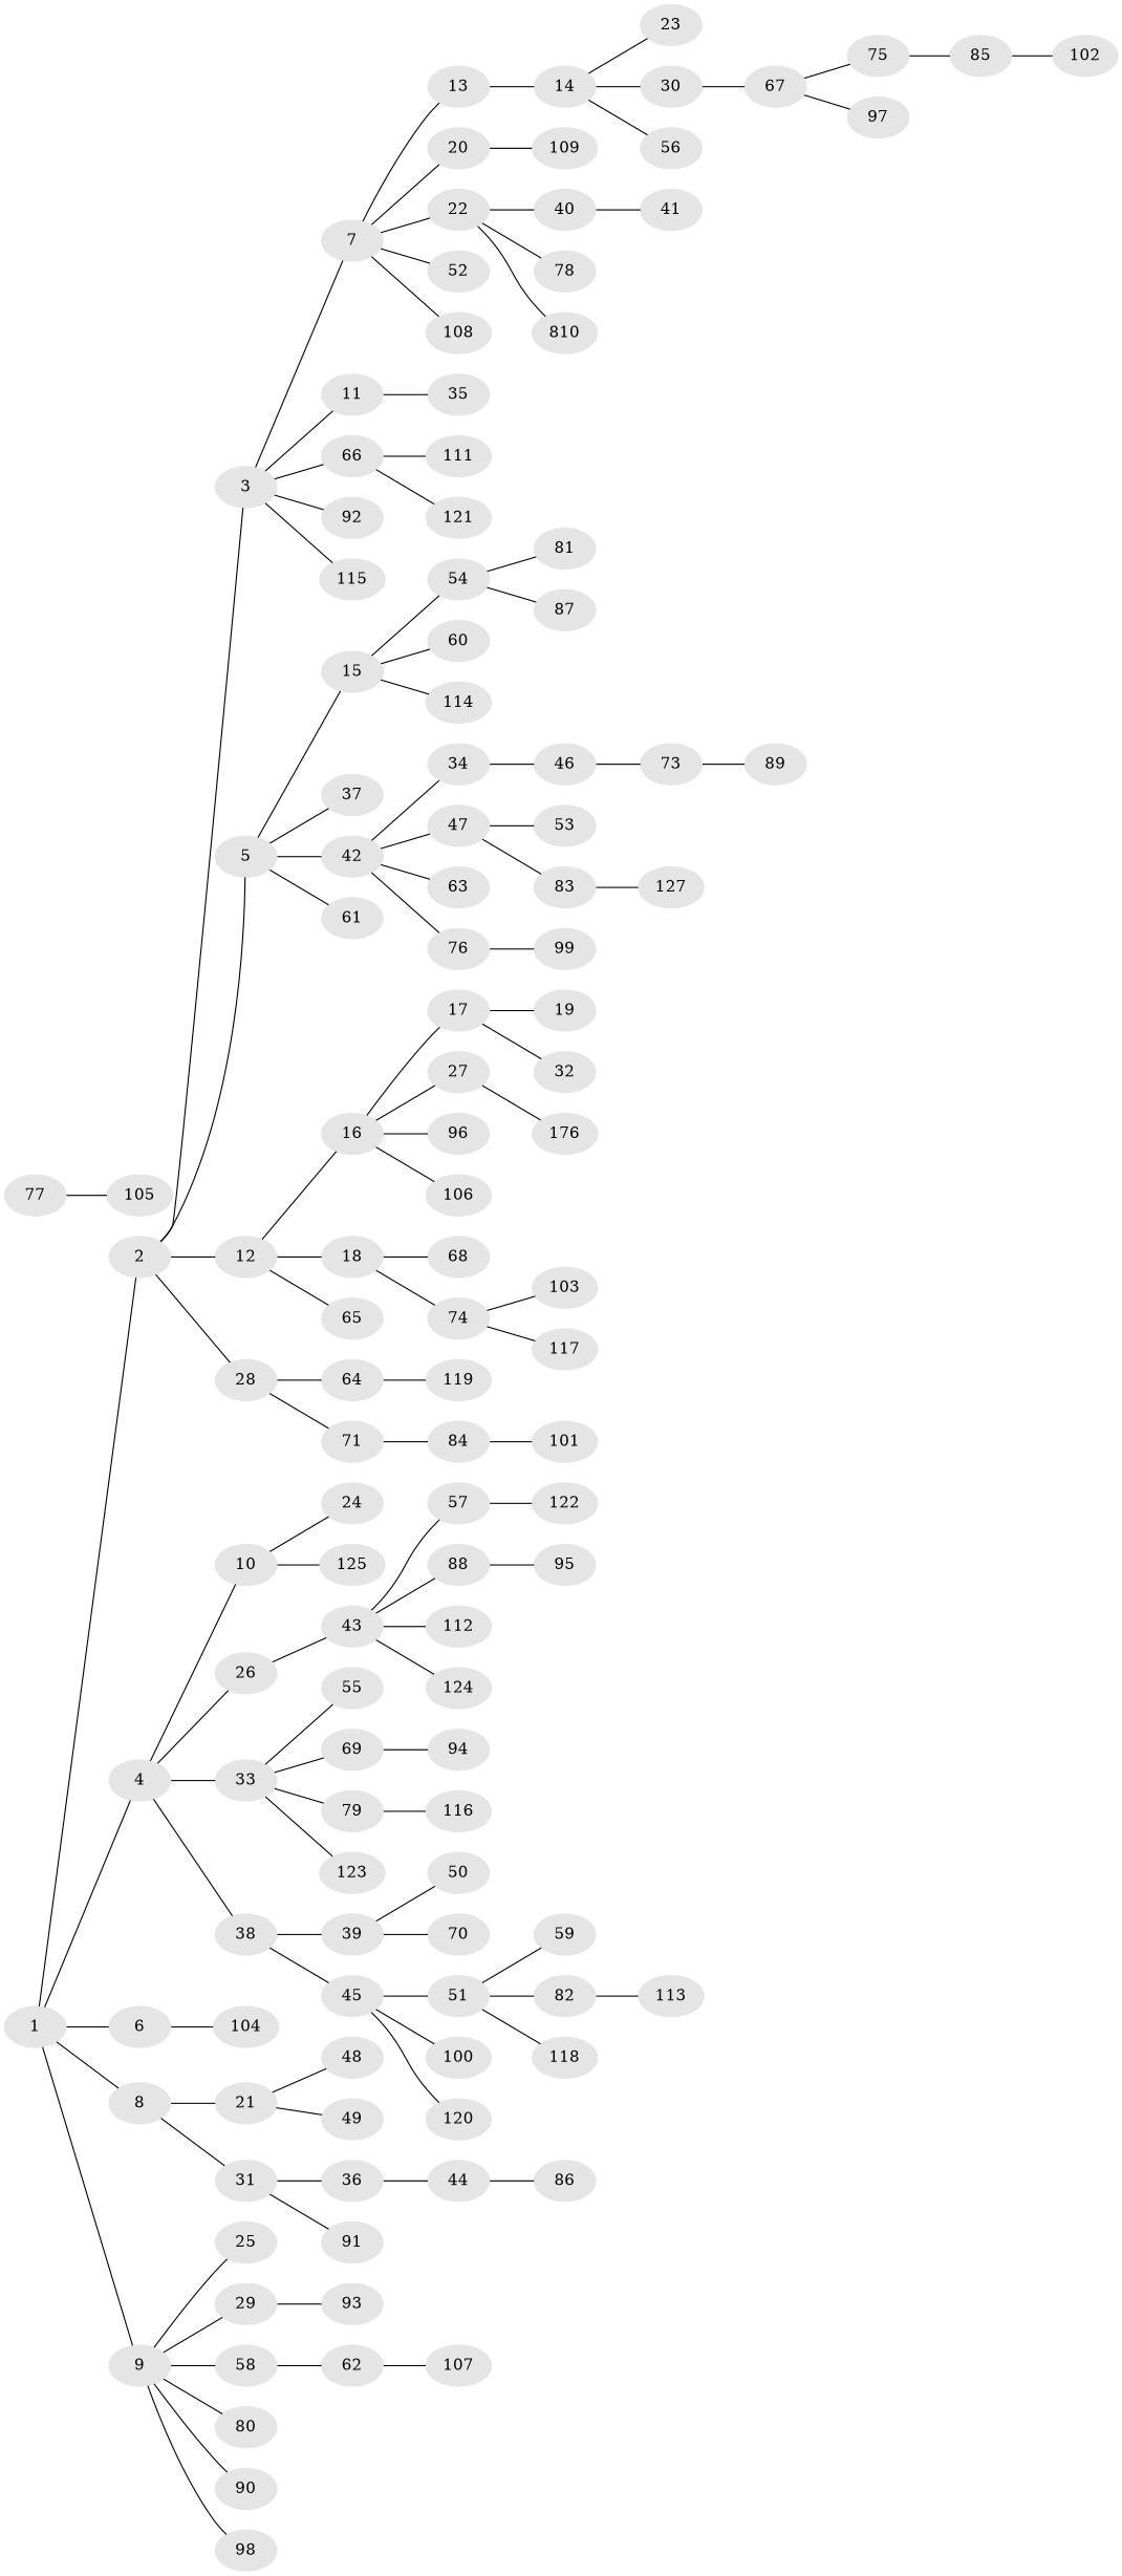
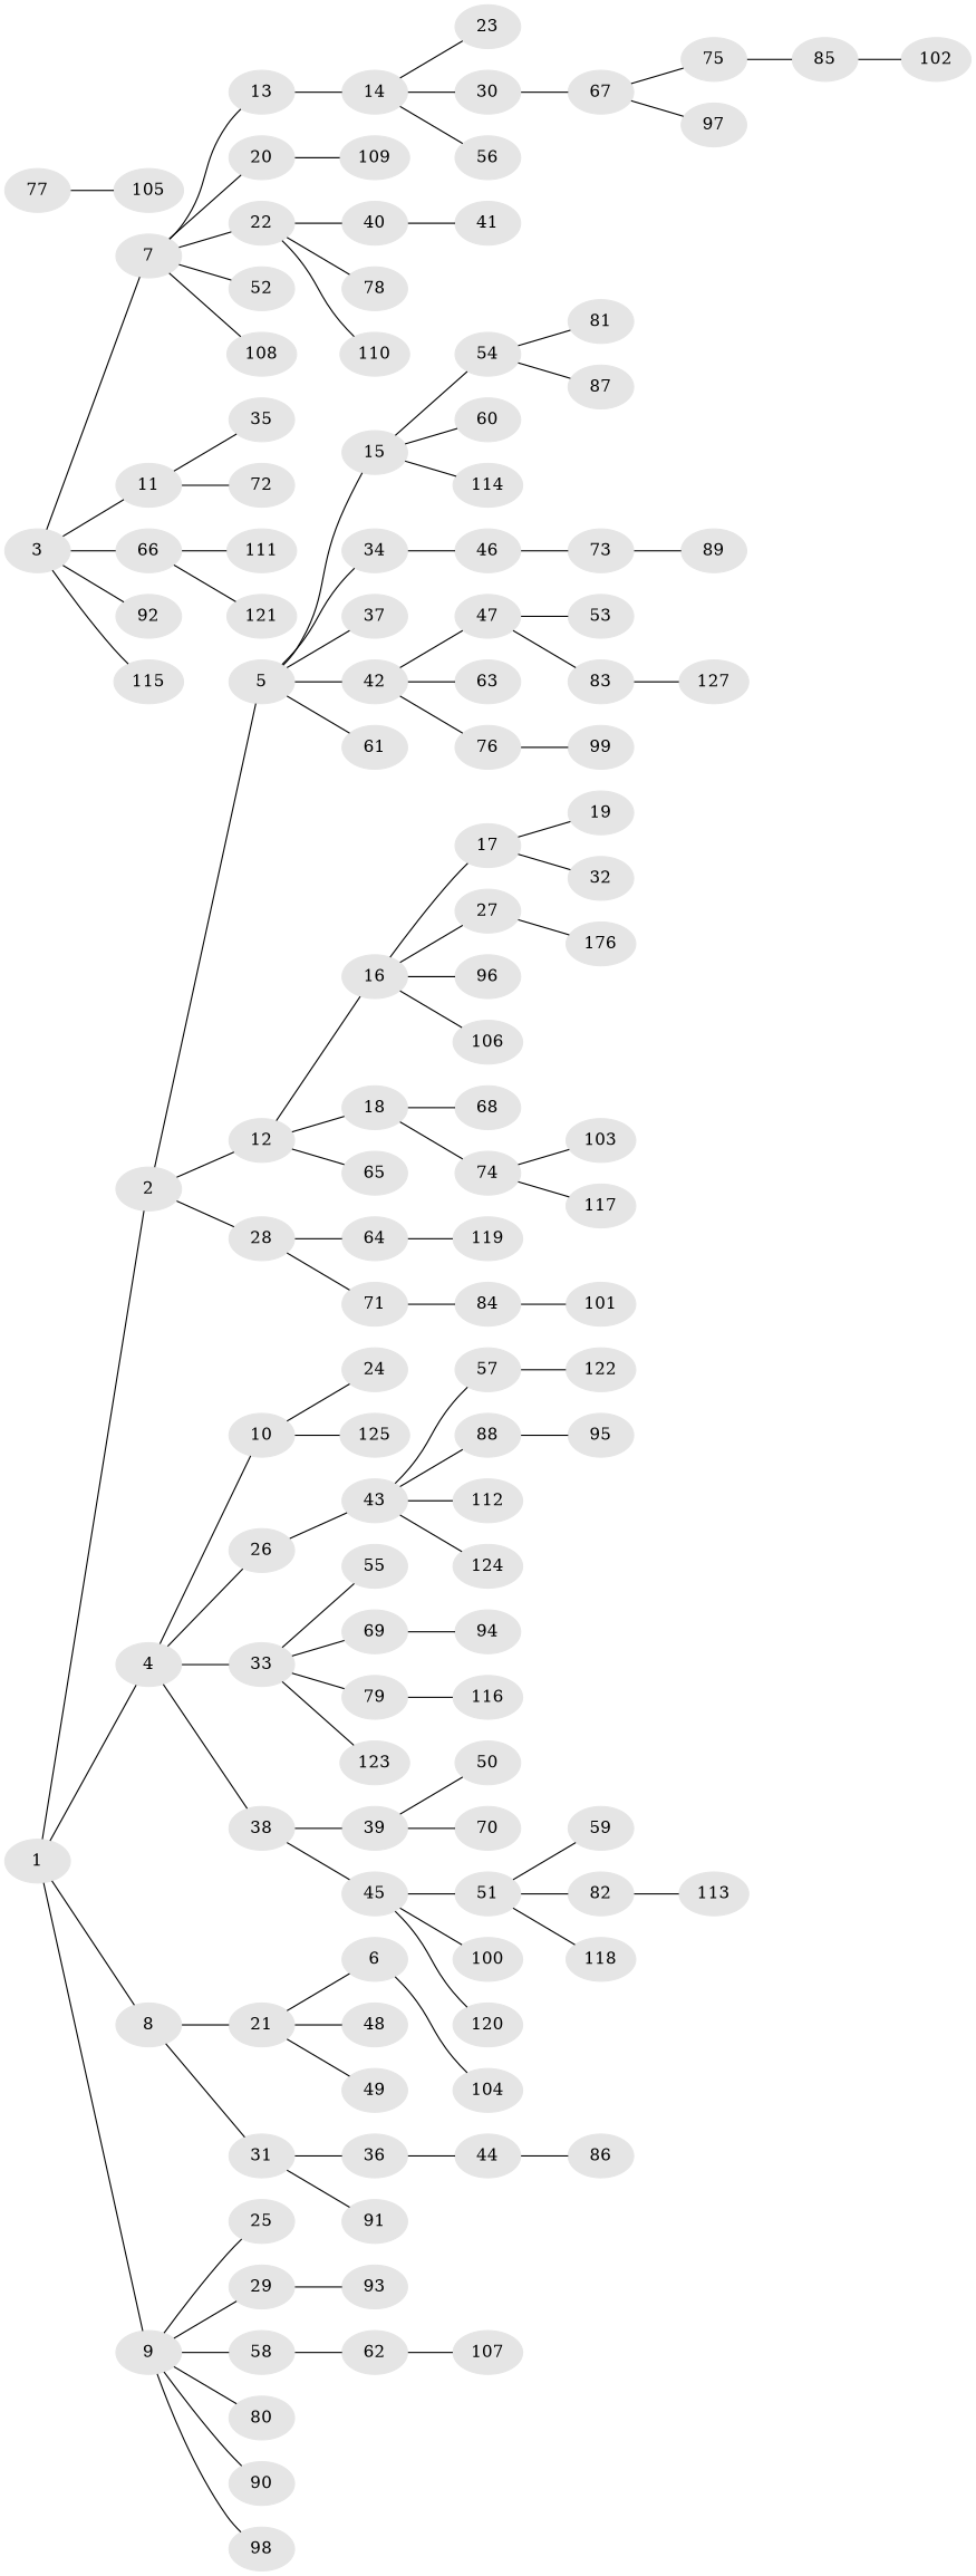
  graph {
    rankdir=LR
    node [color=gray90 style=filled]
    1
    2
    4
    6
    8
    9
    3
    5
    12
    28
    10
    26
    33
    38
    104
    21
    31
    25
    29
    58
    80
    90
    98
    7
    11
    66
    92
    115
    15
    34
    37
    42
    61
    16
    18
    65
    64
    71
    13
    20
    22
    52
    108
    35
+   72
    111
    121
    24
    125
    43
    55
    69
    79
    123
    39
    45
    54
    60
    114
    46
    47
    63
    76
    14
    109
    40
    78
-   110 [label=810]
+   110
    48
    49
    36
    91
    93
    62
    17
    27
    96
    106
    68
    74
    23
    30
    56
    67
    81
    87
    19
    32
    n89 [label=176]
    103
    117
    41
    57
    88
    112
    124
    119
    84
    75
    97
    44
    94
    77
    105
    116
    73
    86
    50
    70
    51
    100
    120
    53
    83
    99
    122
    95
    59
    82
    118
    89
    127
    113
    107
    85
    101
    102
    1 -- 2
    1 -- 4
-   1 -- 6
+   21 -- 6
    1 -- 8
    1 -- 9
-   2 -- 3
    2 -- 5
    2 -- 12
    2 -- 28
    4 -- 10
    4 -- 26
    4 -- 33
    4 -- 38
    6 -- 104
    8 -- 21
    8 -- 31
    9 -- 25
    9 -- 29
    9 -- 58
    9 -- 80
    9 -- 90
    9 -- 98
    3 -- 7
    3 -- 11
    3 -- 66
    3 -- 92
    3 -- 115
    5 -- 15
-   42 -- 34
+   5 -- 34
    5 -- 37
    5 -- 42
    5 -- 61
    12 -- 16
    12 -- 18
    12 -- 65
    28 -- 64
    28 -- 71
    10 -- 24
    10 -- 125
    26 -- 43
    33 -- 55
    33 -- 69
    33 -- 79
    33 -- 123
    38 -- 39
    38 -- 45
    21 -- 48
    21 -- 49
    31 -- 36
    31 -- 91
    29 -- 93
    58 -- 62
    7 -- 13
    7 -- 20
    7 -- 22
    7 -- 52
    7 -- 108
    11 -- 35
+   11 -- 72
    66 -- 111
    66 -- 121
    15 -- 54
    15 -- 60
    15 -- 114
    34 -- 46
    42 -- 47
    42 -- 63
    42 -- 76
    16 -- 17
    16 -- 27
    16 -- 96
    16 -- 106
    18 -- 68
    18 -- 74
    64 -- 119
    71 -- 84
    13 -- 14
    20 -- 109
    22 -- 40
    22 -- 78
    22 -- 110
    43 -- 57
    43 -- 88
    43 -- 112
    43 -- 124
    69 -- 94
    79 -- 116
    39 -- 50
    39 -- 70
    45 -- 51
    45 -- 100
    45 -- 120
    54 -- 81
    54 -- 87
    46 -- 73
    47 -- 53
    47 -- 83
    76 -- 99
    14 -- 23
    14 -- 30
    14 -- 56
    40 -- 41
    36 -- 44
    62 -- 107
    17 -- 19
    17 -- 32
    27 -- n89
    74 -- 103
    74 -- 117
    30 -- 67
    67 -- 75
    67 -- 97
    57 -- 122
    88 -- 95
    84 -- 101
    75 -- 85
    44 -- 86
    77 -- 105
    73 -- 89
    51 -- 59
    51 -- 82
    51 -- 118
    83 -- 127
    82 -- 113
    85 -- 102
  }
